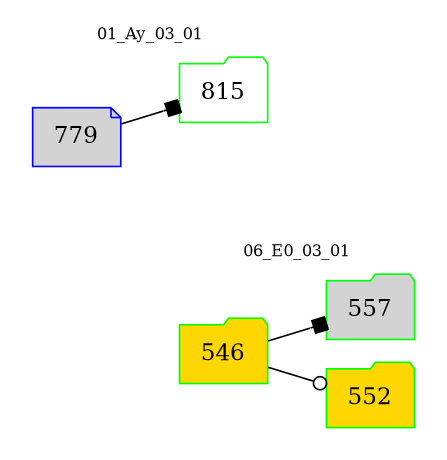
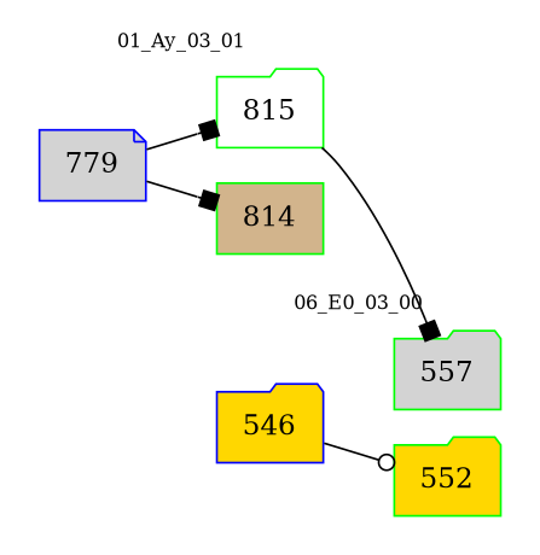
  digraph {
    rankdir=LR
    node [color=green fillcolor=lightgrey shape=folder style=filled]
    edge [arrowhead=box color=black]
    n1 [color=blue label=779 shape=note]
+   n2 [fillcolor=tan label=814 shape=box]
    n3 [fillcolor=white label=815]
-   n4 [fillcolor=gold label=546]
+   n4 [color=blue fillcolor=gold label=546]
    n5 [fillcolor=gold label=552]
    n6 [label=557]
    subgraph cluster_1 {
      color=white
      fontsize=10
      label="01_Ay_03_01"
      n1
+     n2
      n3
    }
    subgraph cluster_2 {
      color=white
      fontsize=10
-     label="06_E0_03_01"
+     label="06_E0_03_00"
      n4
      n5
      n6
    }
+   n1 -> n2
    n1 -> n3
    n4 -> n5 [arrowhead=odot]
-   n4 -> n6
+   n3 -> n6
  }
